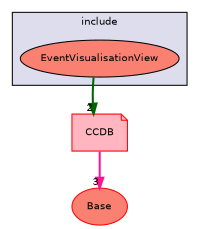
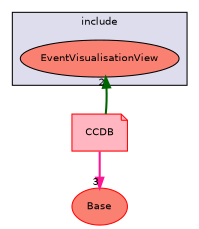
  digraph {
    compound=true
    node [fillcolor=salmon fontname=Helvetica fontsize=10 shape=ellipse style=filled color=red]
    edge [arrowhead=normal labeldistance=1.5 labelfontname=Helvetica labelfontsize=10 style=bold]
    n1 [label=EventVisualisationView pencolor=black color=""]
    n2 [fillcolor=lightpink label=CCDB shape=note]
    n3 [label=Base]
    subgraph cluster_1 {
      bgcolor="#ddddee"
      fontname=Helvetica
      fontsize=10
      label=include
      pencolor=black
      n1
    }
-   n1 -> n2 [color=darkgreen headlabel=2]
+   n2 -> n1 [color=darkgreen headlabel=2]
    n2 -> n3 [color=deeppink headlabel=3]
  }
